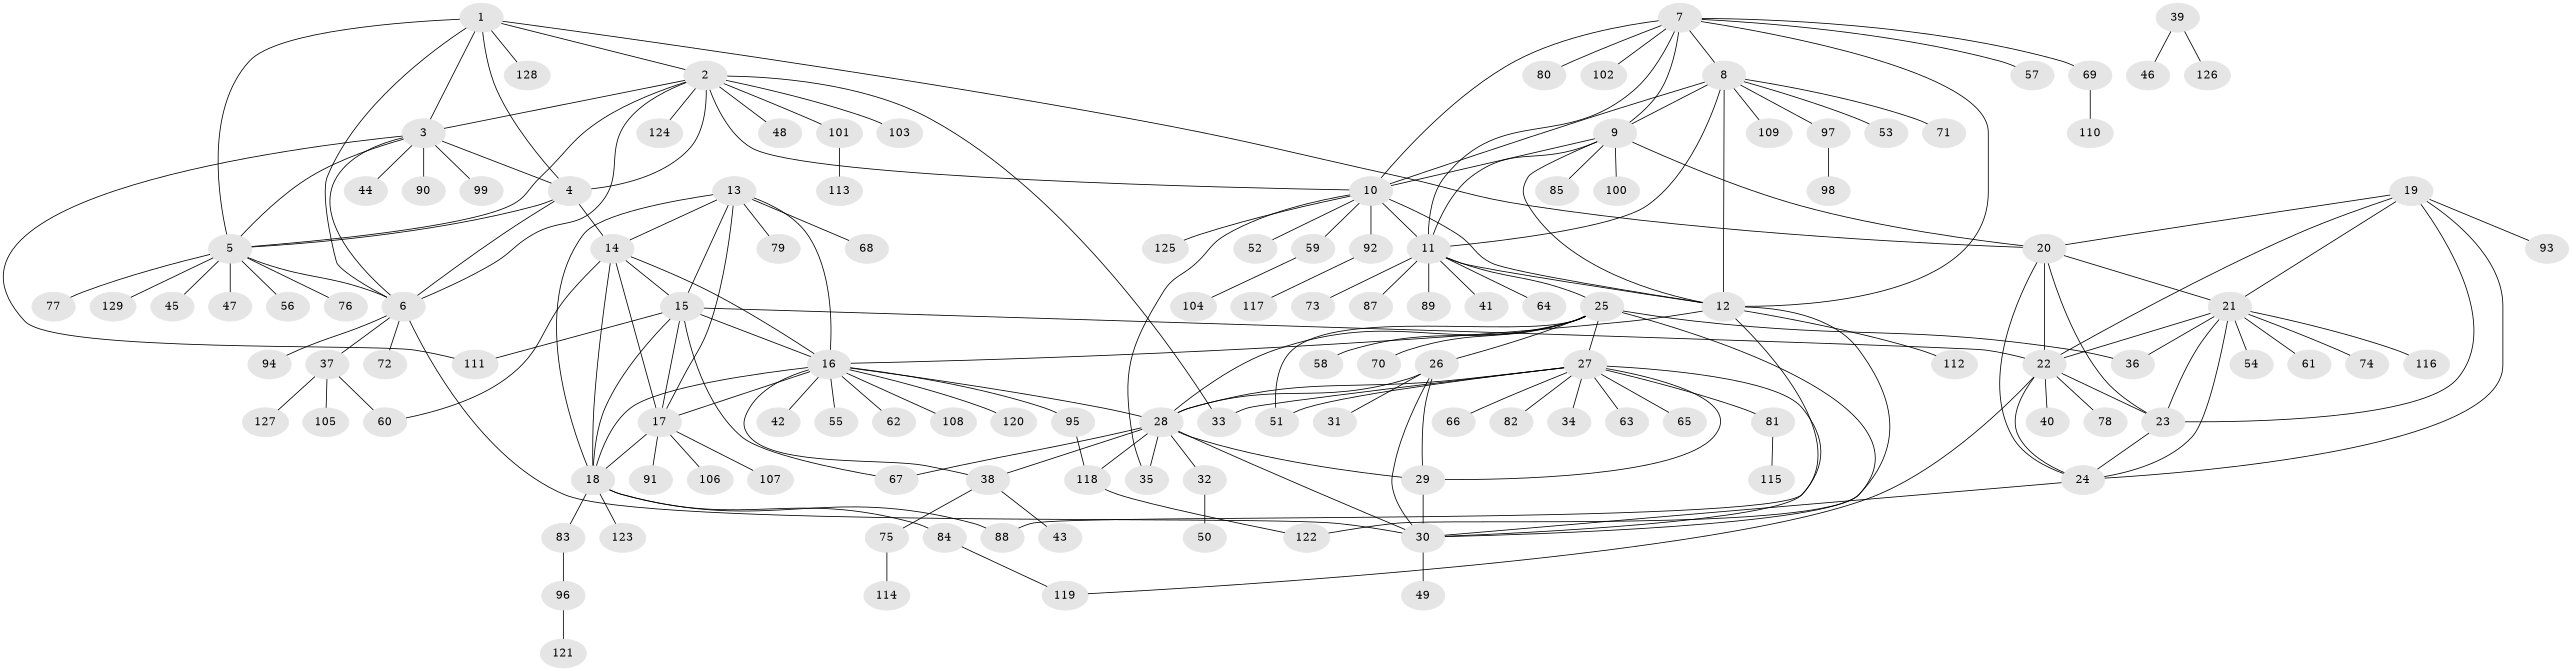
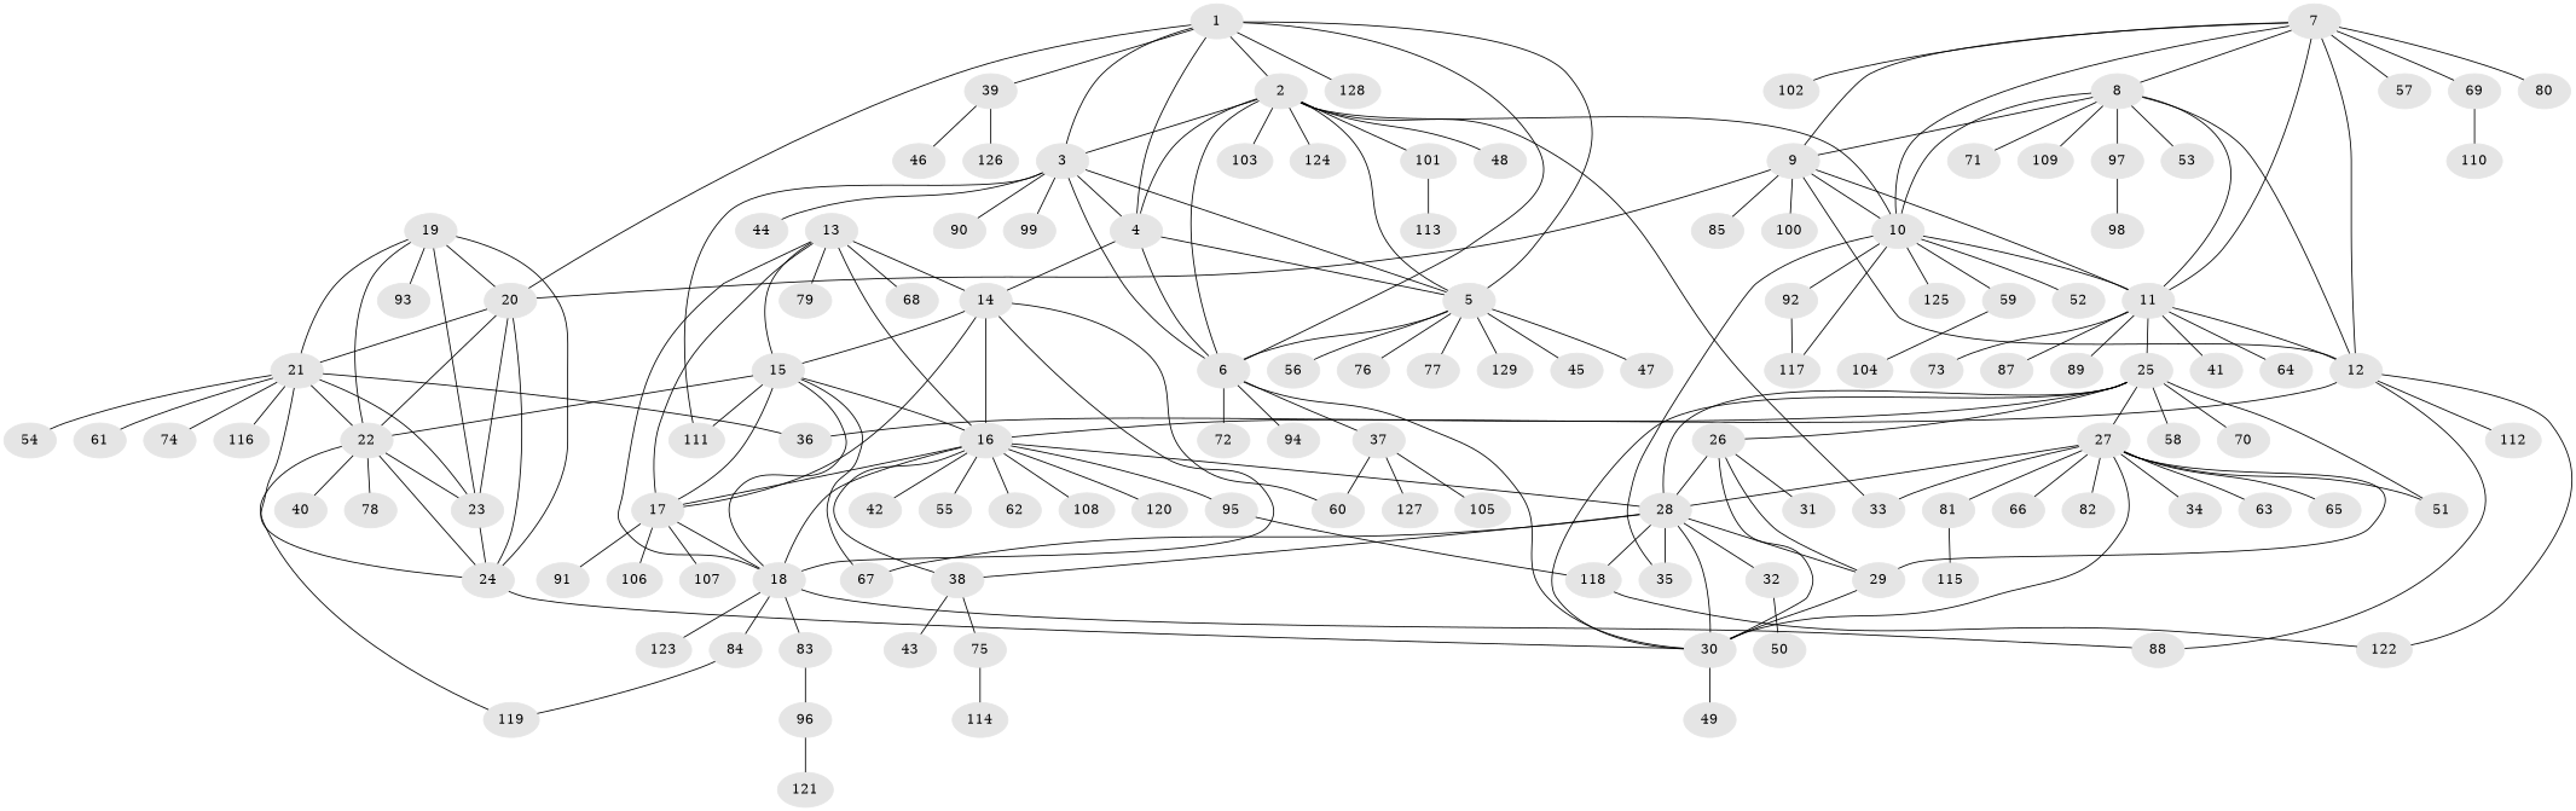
  graph {
    node [color=gray90 style=filled]
    1
    2
    3
    4
    5
    6
    20
    39
    128
    10
    33
    48
    101
    103
    124
    44
    90
    99
    111
    14
    45
    47
    56
    76
    77
    129
    30
    37
    72
    94
    22
    21
    23
    24
    46
    126
    11
    12
    35
    52
    59
    92
    125
    113
    16
    15
    17
    18
    60
    49
    105
    127
    7
    8
    9
    57
    69
    80
    102
    53
    71
    97
    109
    85
    100
    25
    41
    64
    73
    87
    89
    88
    112
    122
    110
    98
    104
    117
    28
    36
    26
    27
    58
    70
    51
    38
    42
    55
    62
    95
    108
    120
    13
    68
    79
    67
    91
    106
    107
    83
    84
    123
    40
    78
    119
    29
    32
    118
    43
    75
    96
    19
    93
    54
    61
    74
    116
    31
    34
    63
    65
    66
    81
    82
    115
    50
    114
    121
    1 -- 2
    1 -- 3
    1 -- 4
    1 -- 5
    1 -- 6
    1 -- 20
+   1 -- 39
    1 -- 128
    2 -- 3
    2 -- 4
    2 -- 5
    2 -- 6
    2 -- 10
    2 -- 33
    2 -- 48
    2 -- 101
    2 -- 103
    2 -- 124
    3 -- 4
    3 -- 5
    3 -- 6
    3 -- 44
    3 -- 90
    3 -- 99
    3 -- 111
    4 -- 5
    4 -- 6
    4 -- 14
    5 -- 6
    5 -- 45
    5 -- 47
    5 -- 56
    5 -- 76
    5 -- 77
    5 -- 129
    6 -- 30
    6 -- 37
    6 -- 72
    6 -- 94
    20 -- 22
    20 -- 21
    20 -- 23
    20 -- 24
    39 -- 46
    39 -- 126
    10 -- 11
-   10 -- 12
+   10 -- 117
    10 -- 35
    10 -- 52
    10 -- 59
    10 -- 92
    10 -- 125
    101 -- 113
    14 -- 16
    14 -- 15
    14 -- 17
    14 -- 18
    14 -- 60
    30 -- 49
    37 -- 60
    37 -- 105
    37 -- 127
    22 -- 23
    22 -- 24
    22 -- 40
    22 -- 78
    22 -- 119
    21 -- 22
    21 -- 23
    21 -- 24
    21 -- 36
    21 -- 54
    21 -- 61
    21 -- 74
    21 -- 116
    23 -- 24
    24 -- 30
    11 -- 12
    11 -- 25
    11 -- 41
    11 -- 64
    11 -- 73
    11 -- 87
    11 -- 89
    12 -- 16
    12 -- 88
    12 -- 112
    12 -- 122
    59 -- 104
    92 -- 117
    16 -- 17
    16 -- 18
    16 -- 28
    16 -- 38
    16 -- 42
    16 -- 55
    16 -- 62
    16 -- 95
    16 -- 108
    16 -- 120
    15 -- 111
    15 -- 22
    15 -- 16
    15 -- 17
    15 -- 18
    15 -- 67
    17 -- 18
    17 -- 91
    17 -- 106
    17 -- 107
    18 -- 88
    18 -- 83
    18 -- 84
    18 -- 123
    7 -- 10
    7 -- 11
    7 -- 12
    7 -- 8
    7 -- 9
    7 -- 57
    7 -- 69
    7 -- 80
    7 -- 102
    8 -- 10
    8 -- 11
    8 -- 12
    8 -- 9
    8 -- 53
    8 -- 71
    8 -- 97
    8 -- 109
    9 -- 20
    9 -- 10
    9 -- 11
    9 -- 12
    9 -- 85
    9 -- 100
    69 -- 110
    97 -- 98
    25 -- 30
    25 -- 28
    25 -- 36
    25 -- 26
    25 -- 27
    25 -- 58
    25 -- 70
    25 -- 51
    28 -- 30
    28 -- 35
    28 -- 38
    28 -- 67
    28 -- 29
    28 -- 32
    28 -- 118
    26 -- 30
    26 -- 28
    26 -- 29
    26 -- 31
    27 -- 33
    27 -- 30
    27 -- 28
    27 -- 51
    27 -- 29
    27 -- 34
    27 -- 63
    27 -- 65
    27 -- 66
    27 -- 81
    27 -- 82
    38 -- 43
    38 -- 75
    95 -- 118
    13 -- 14
    13 -- 16
    13 -- 15
    13 -- 17
    13 -- 18
    13 -- 68
    13 -- 79
    83 -- 96
    84 -- 119
    29 -- 30
    32 -- 50
    118 -- 122
    75 -- 114
    96 -- 121
    19 -- 20
    19 -- 22
    19 -- 21
    19 -- 23
    19 -- 24
    19 -- 93
    81 -- 115
  }
